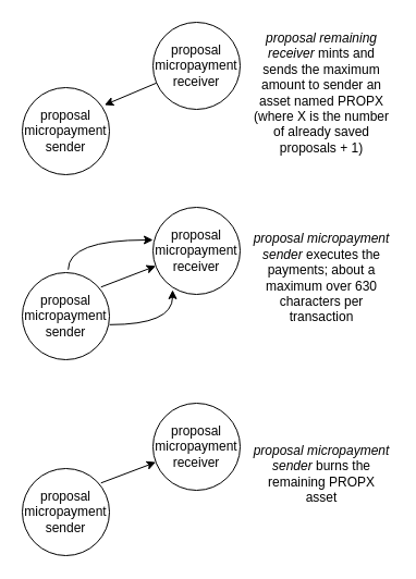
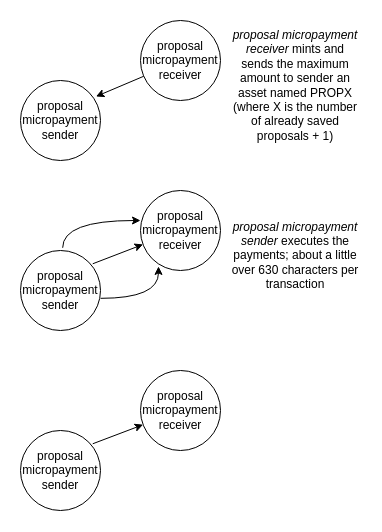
  <mxCell id="0" />
  <mxCell id="1" parent="0" />
  <mxCell id="2" value="&lt;span&gt;proposal micropayment sender&lt;/span&gt;" style="ellipse;whiteSpace=wrap;html=1;aspect=fixed;fillColor=none;" parent="1" vertex="1"><mxGeometry x="20" y="80" width="80" height="80" as="geometry" /></mxCell>
  <mxCell id="3" value="&lt;span&gt;proposal micropayment receiver&lt;/span&gt;" style="ellipse;whiteSpace=wrap;html=1;aspect=fixed;fillColor=none;" parent="1" vertex="1"><mxGeometry x="140" y="20" width="80" height="80" as="geometry" /></mxCell>
  <mxCell id="4" value="" style="endArrow=classic;html=1;entryX=0.943;entryY=0.2;entryDx=0;entryDy=0;entryPerimeter=0;" parent="1" source="3" target="2" edge="1"><mxGeometry width="50" height="50" relative="1" as="geometry"><mxPoint x="90" y="180" as="sourcePoint" /><mxPoint x="140" y="130" as="targetPoint" /></mxGeometry></mxCell>
- <mxCell id="5" value="&lt;i&gt;proposal remaining receiver&lt;/i&gt; mints and sends the maximum amount to sender an asset named PROPX (where X is the number of already saved proposals + 1)" style="text;html=1;strokeColor=none;fillColor=none;align=center;verticalAlign=middle;whiteSpace=wrap;rounded=0;" parent="1" vertex="1"><mxGeometry x="230" y="20" width="130" height="130" as="geometry" /></mxCell>
+ <mxCell id="5" value="&lt;i&gt;proposal micropayment receiver&lt;/i&gt; mints and sends the maximum amount to sender an asset named PROPX (where X is the number of already saved proposals + 1)" style="text;html=1;strokeColor=none;fillColor=none;align=center;verticalAlign=middle;whiteSpace=wrap;rounded=0;" parent="1" vertex="1"><mxGeometry x="230" y="20" width="130" height="130" as="geometry" /></mxCell>
  <mxCell id="6" value="&lt;span&gt;proposal micropayment sender&lt;/span&gt;" style="ellipse;whiteSpace=wrap;html=1;aspect=fixed;fillColor=none;" parent="1" vertex="1"><mxGeometry x="20" y="250" width="80" height="80" as="geometry" /></mxCell>
  <mxCell id="7" value="&lt;span&gt;proposal micropayment receiver&lt;/span&gt;" style="ellipse;whiteSpace=wrap;html=1;aspect=fixed;fillColor=none;" parent="1" vertex="1"><mxGeometry x="140" y="190" width="80" height="80" as="geometry" /></mxCell>
- <mxCell id="8" value="&lt;i&gt;proposal micropayment sender&lt;/i&gt; executes the payments; about a maximum over 630 characters per transaction" style="text;html=1;strokeColor=none;fillColor=none;align=center;verticalAlign=middle;whiteSpace=wrap;rounded=0;" parent="1" vertex="1"><mxGeometry x="230" y="190" width="130" height="130" as="geometry" /></mxCell>
+ <mxCell id="8" value="&lt;i&gt;proposal micropayment sender&lt;/i&gt; executes the payments; about a little over 630 characters per transaction" style="text;html=1;strokeColor=none;fillColor=none;align=center;verticalAlign=middle;whiteSpace=wrap;rounded=0;" parent="1" vertex="1"><mxGeometry x="230" y="190" width="130" height="130" as="geometry" /></mxCell>
  <mxCell id="9" value="" style="endArrow=classic;html=1;exitX=0.903;exitY=0.166;exitDx=0;exitDy=0;exitPerimeter=0;" parent="1" source="6" edge="1"><mxGeometry width="50" height="50" relative="1" as="geometry"><mxPoint x="160" y="310" as="sourcePoint" /><mxPoint x="142.503" y="243.927" as="targetPoint" /></mxGeometry></mxCell>
  <mxCell id="10" value="" style="endArrow=classic;html=1;exitX=1.002;exitY=0.598;exitDx=0;exitDy=0;exitPerimeter=0;entryX=0.225;entryY=0.949;entryDx=0;entryDy=0;entryPerimeter=0;edgeStyle=orthogonalEdgeStyle;curved=1;" parent="1" source="6" edge="1"><mxGeometry width="50" height="50" relative="1" as="geometry"><mxPoint x="102.24" y="273.28" as="sourcePoint" /><mxPoint x="158" y="265.92" as="targetPoint" /><Array as="points"><mxPoint x="158" y="298" /></Array></mxGeometry></mxCell>
  <mxCell id="11" value="" style="endArrow=classic;html=1;exitX=0.527;exitY=-0.034;exitDx=0;exitDy=0;exitPerimeter=0;edgeStyle=orthogonalEdgeStyle;curved=1;entryX=0;entryY=0.375;entryDx=0;entryDy=0;entryPerimeter=0;" parent="1" source="6" edge="1"><mxGeometry width="50" height="50" relative="1" as="geometry"><mxPoint x="110.16" y="307.84" as="sourcePoint" /><mxPoint x="140" y="220" as="targetPoint" /><Array as="points"><mxPoint x="62" y="220" /></Array></mxGeometry></mxCell>
  <mxCell id="12" value="&lt;span&gt;proposal micropayment sender&lt;/span&gt;" style="ellipse;whiteSpace=wrap;html=1;aspect=fixed;fillColor=none;" parent="1" vertex="1"><mxGeometry x="20" y="430" width="80" height="80" as="geometry" /></mxCell>
  <mxCell id="13" value="&lt;span&gt;proposal micropayment receiver&lt;/span&gt;" style="ellipse;whiteSpace=wrap;html=1;aspect=fixed;fillColor=none;" parent="1" vertex="1"><mxGeometry x="140" y="370" width="80" height="80" as="geometry" /></mxCell>
- <mxCell id="14" value="&lt;i&gt;proposal micropayment sender&lt;/i&gt; burns the remaining PROPX asset" style="text;html=1;strokeColor=none;fillColor=none;align=center;verticalAlign=middle;whiteSpace=wrap;rounded=0;" parent="1" vertex="1"><mxGeometry x="230" y="370" width="130" height="130" as="geometry" /></mxCell>
  <mxCell id="15" value="" style="endArrow=classic;html=1;exitX=0.903;exitY=0.166;exitDx=0;exitDy=0;exitPerimeter=0;" parent="1" source="12" target="13" edge="1"><mxGeometry width="50" height="50" relative="1" as="geometry"><mxPoint x="160" y="490" as="sourcePoint" /><mxPoint x="210" y="440" as="targetPoint" /></mxGeometry></mxCell>
